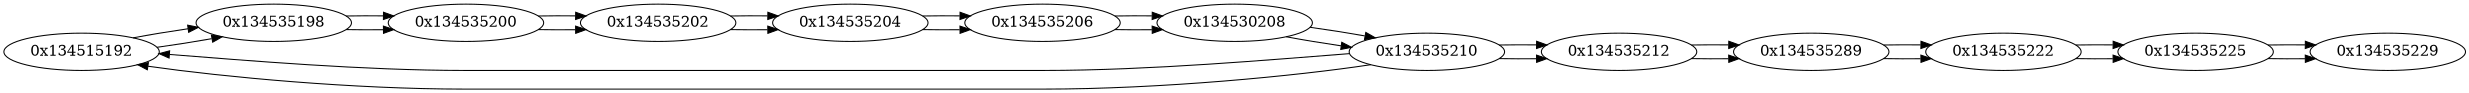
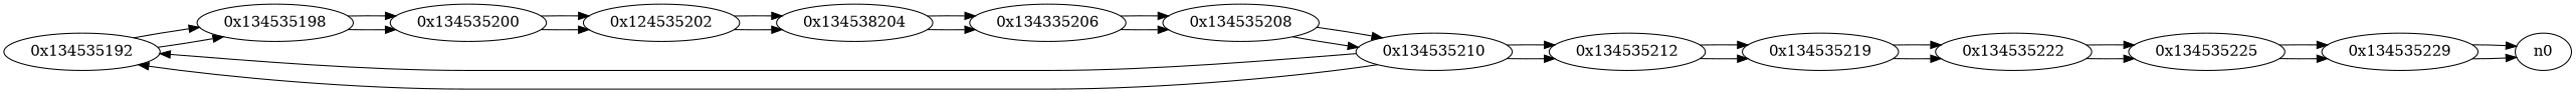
  digraph {
    rankdir=LR
-   n1 [label="0x134515192"]
+   n1 [label="0x134535192"]
    n2 [label="0x134535198"]
    n3 [label="0x134535200"]
-   n4 [label="0x134535202"]
-   n5 [label="0x134535204"]
-   n6 [label="0x134535206"]
-   n7 [label="0x134530208"]
+   n4 [label="0x124535202"]
+   n5 [label="0x134538204"]
+   n6 [label="0x134335206"]
+   n7 [label="0x134535208"]
    n8 [label="0x134535210"]
    n9 [label="0x134535212"]
-   n10 [label="0x134535289"]
+   n10 [label="0x134535219"]
    n11 [label="0x134535222"]
    n12 [label="0x134535225"]
    n13 [label="0x134535229"]
+   n0
    n1 -> n2
    n1 -> n2
    n2 -> n3
    n2 -> n3
    n3 -> n4
    n3 -> n4
    n4 -> n5
    n4 -> n5
    n5 -> n6
    n5 -> n6
    n6 -> n7
    n6 -> n7
    n7 -> n8
    n7 -> n8
    n8 -> n1
    n8 -> n1
    n8 -> n9
    n8 -> n9
    n9 -> n10
    n9 -> n10
    n10 -> n11
    n10 -> n11
    n11 -> n12
    n11 -> n12
    n12 -> n13
    n12 -> n13
+   n13 -> n0
+   n13 -> n0
  }
